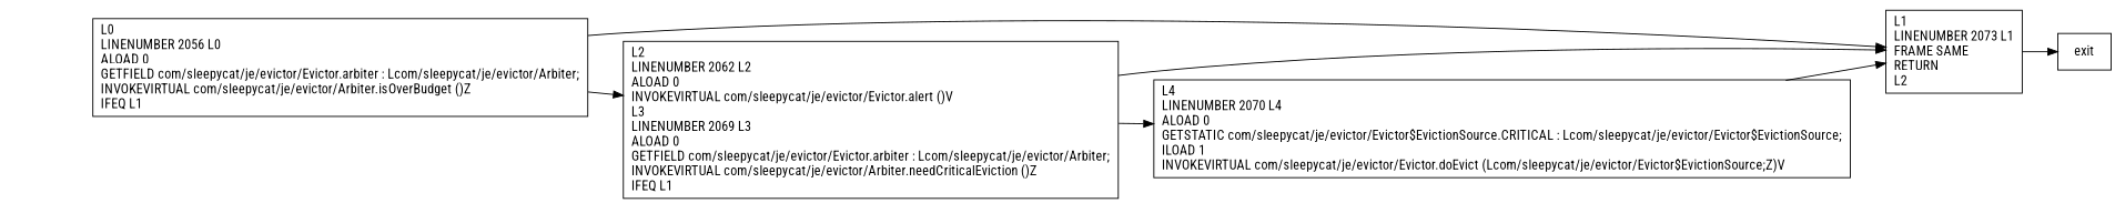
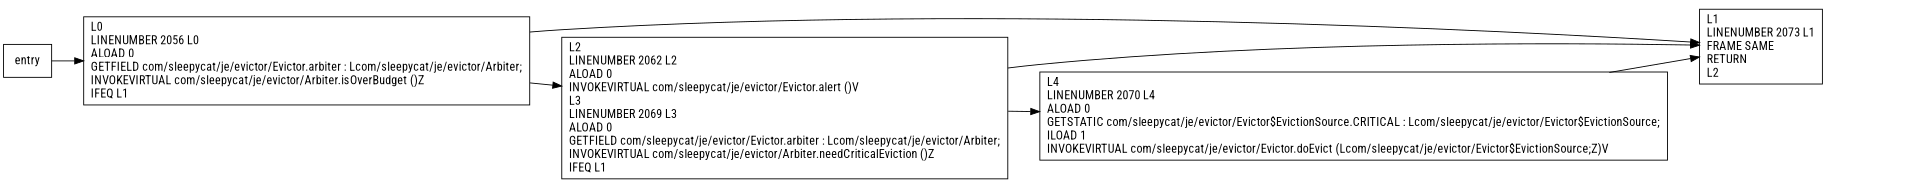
  digraph {
    fontname="Roboto Condensed"
    rankdir=LR
    node [fontname="Roboto Condensed" shape=record]
    edge [fontname="Roboto Condensed"]
    n1 [label="L0\lLINENUMBER 2056 L0\lALOAD 0\lGETFIELD com/sleepycat/je/evictor/Evictor.arbiter : Lcom/sleepycat/je/evictor/Arbiter;\lINVOKEVIRTUAL com/sleepycat/je/evictor/Arbiter.isOverBudget ()Z\lIFEQ L1\l"]
    n2 [label="L1\lLINENUMBER 2073 L1\lFRAME SAME\lRETURN\lL2\l"]
    n3 [label="L2\lLINENUMBER 2062 L2\lALOAD 0\lINVOKEVIRTUAL com/sleepycat/je/evictor/Evictor.alert ()V\lL3\lLINENUMBER 2069 L3\lALOAD 0\lGETFIELD com/sleepycat/je/evictor/Evictor.arbiter : Lcom/sleepycat/je/evictor/Arbiter;\lINVOKEVIRTUAL com/sleepycat/je/evictor/Arbiter.needCriticalEviction ()Z\lIFEQ L1\l"]
-   exit
    n5 [label="L4\lLINENUMBER 2070 L4\lALOAD 0\lGETSTATIC com/sleepycat/je/evictor/Evictor$EvictionSource.CRITICAL : Lcom/sleepycat/je/evictor/Evictor$EvictionSource;\lILOAD 1\lINVOKEVIRTUAL com/sleepycat/je/evictor/Evictor.doEvict (Lcom/sleepycat/je/evictor/Evictor$EvictionSource;Z)V\l"]
+   entry
    n1 -> n2
    n1 -> n3
-   n2 -> exit
    n3 -> n2
    n3 -> n5
    n5 -> n2
+   entry -> n1
  }
